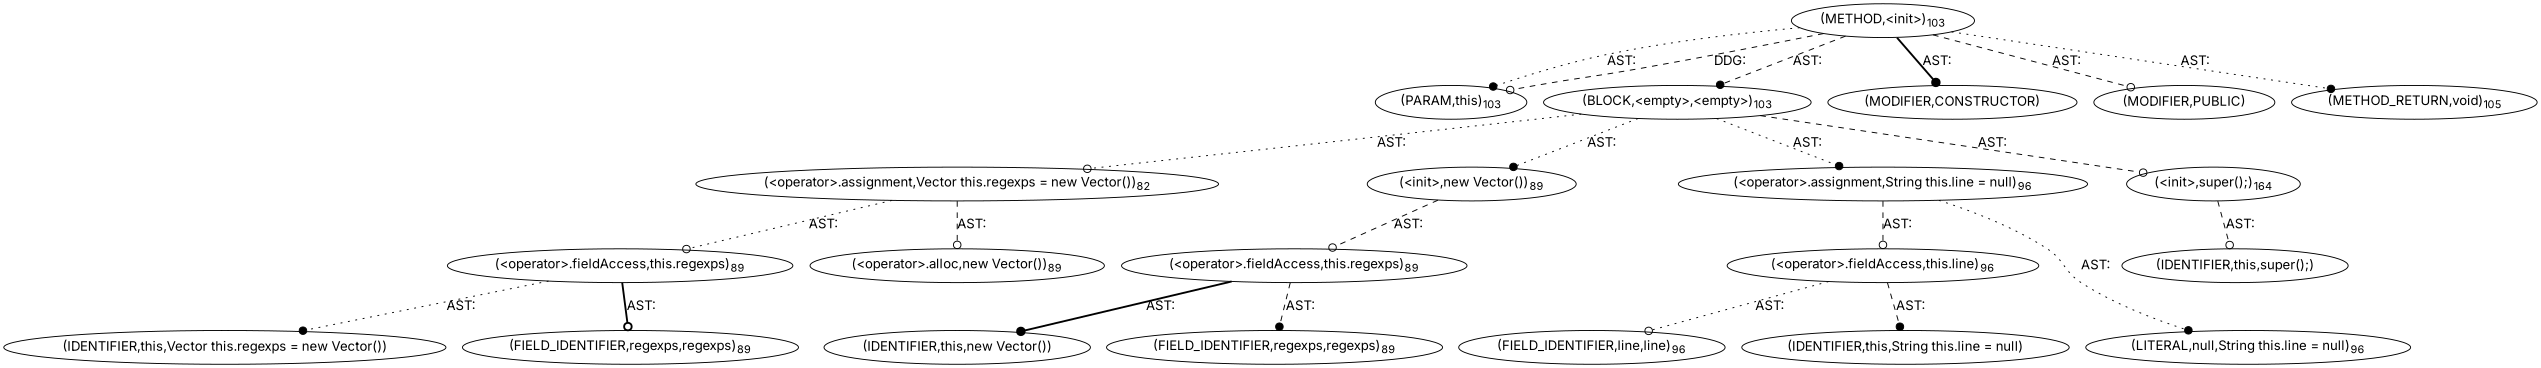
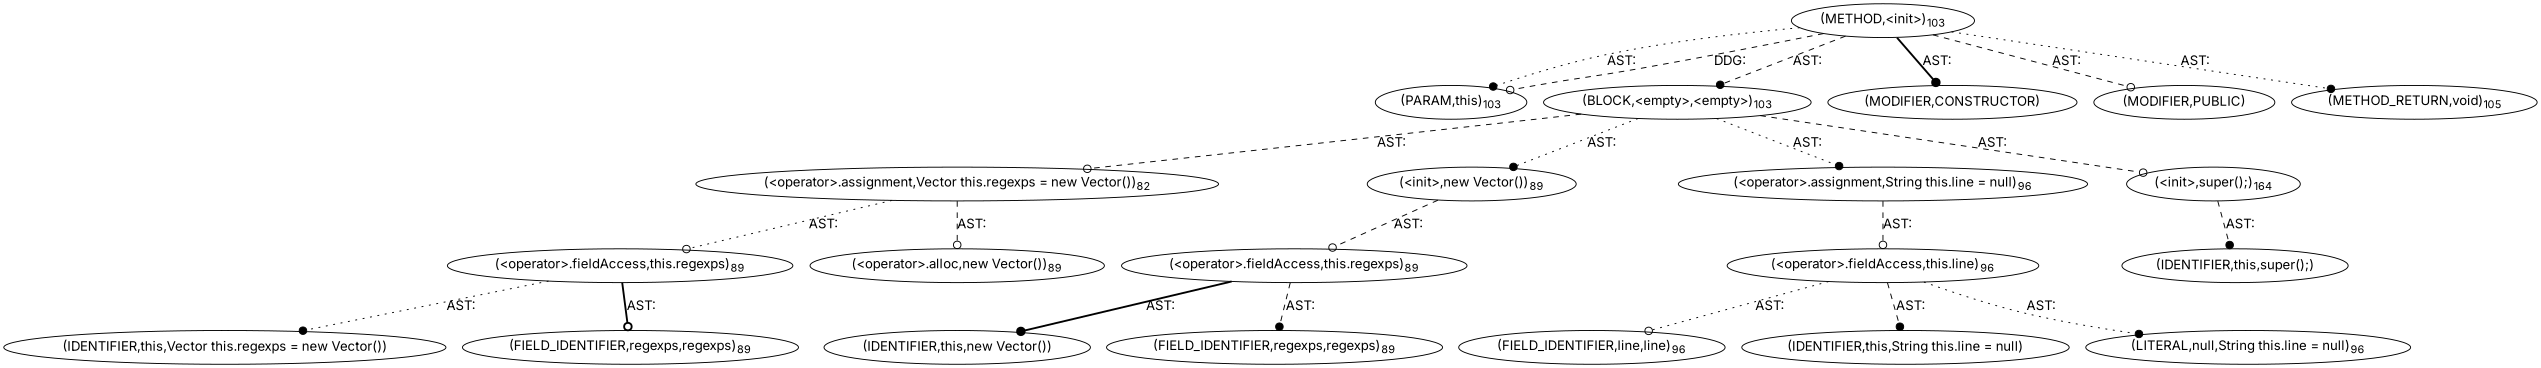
  digraph {
    fontname=Inter
    node [fontname=Inter]
    edge [arrowhead=dot fontname=Inter style=dashed]
    n1 [label=<(METHOD,&lt;init&gt;)<SUB>103</SUB>>]
    n2 [label=<(PARAM,this)<SUB>103</SUB>>]
    n3 [label=<(BLOCK,&lt;empty&gt;,&lt;empty&gt;)<SUB>103</SUB>>]
    n4 [label=<(MODIFIER,CONSTRUCTOR)>]
    n5 [label=<(MODIFIER,PUBLIC)>]
    n6 [label=<(METHOD_RETURN,void)<SUB>105</SUB>>]
    n7 [label=<(&lt;operator&gt;.assignment,Vector this.regexps = new Vector())<SUB>82</SUB>>]
    n8 [label=<(&lt;init&gt;,new Vector())<SUB>89</SUB>>]
    n9 [label=<(&lt;operator&gt;.assignment,String this.line = null)<SUB>96</SUB>>]
    n10 [label=<(&lt;init&gt;,super();)<SUB>164</SUB>>]
    n11 [label=<(&lt;operator&gt;.fieldAccess,this.regexps)<SUB>89</SUB>>]
    n12 [label=<(&lt;operator&gt;.alloc,new Vector())<SUB>89</SUB>>]
    n13 [label=<(&lt;operator&gt;.fieldAccess,this.regexps)<SUB>89</SUB>>]
    n14 [label=<(&lt;operator&gt;.fieldAccess,this.line)<SUB>96</SUB>>]
    n15 [label=<(LITERAL,null,String this.line = null)<SUB>96</SUB>>]
    n16 [label=<(IDENTIFIER,this,super();)>]
    n17 [label=<(IDENTIFIER,this,Vector this.regexps = new Vector())>]
    n18 [label=<(FIELD_IDENTIFIER,regexps,regexps)<SUB>89</SUB>>]
    n19 [label=<(IDENTIFIER,this,new Vector())>]
    n20 [label=<(FIELD_IDENTIFIER,regexps,regexps)<SUB>89</SUB>>]
    n21 [label=<(IDENTIFIER,this,String this.line = null)>]
    n22 [label=<(FIELD_IDENTIFIER,line,line)<SUB>96</SUB>>]
    n1 -> n2 [label="AST: " style=dotted]
    n1 -> n2 [arrowhead=odot label="DDG: "]
    n1 -> n3 [label="AST: "]
    n1 -> n4 [label="AST: " style=bold]
    n1 -> n5 [arrowhead=odot label="AST: "]
    n1 -> n6 [label="AST: " style=dotted]
-   n3 -> n7 [arrowhead=odot label="AST: " style=dotted]
+   n3 -> n7 [arrowhead=odot label="AST: "]
    n3 -> n8 [label="AST: " style=dotted]
    n3 -> n9 [label="AST: " style=dotted]
    n3 -> n10 [arrowhead=odot label="AST: "]
    n7 -> n11 [arrowhead=odot label="AST: " style=dotted]
    n7 -> n12 [arrowhead=odot label="AST: "]
    n8 -> n13 [arrowhead=odot label="AST: "]
    n9 -> n14 [arrowhead=odot label="AST: "]
-   n9 -> n15 [label="AST: " style=dotted]
-   n10 -> n16 [arrowhead=odot label="AST: "]
+   n14 -> n15 [label="AST: " style=dotted]
+   n10 -> n16 [label="AST: "]
    n11 -> n17 [label="AST: " style=dotted]
    n11 -> n18 [arrowhead=odot label="AST: " style=bold]
    n13 -> n19 [label="AST: " style=bold]
    n13 -> n20 [label="AST: "]
    n14 -> n21 [label="AST: "]
    n14 -> n22 [arrowhead=odot label="AST: " style=dotted]
  }
